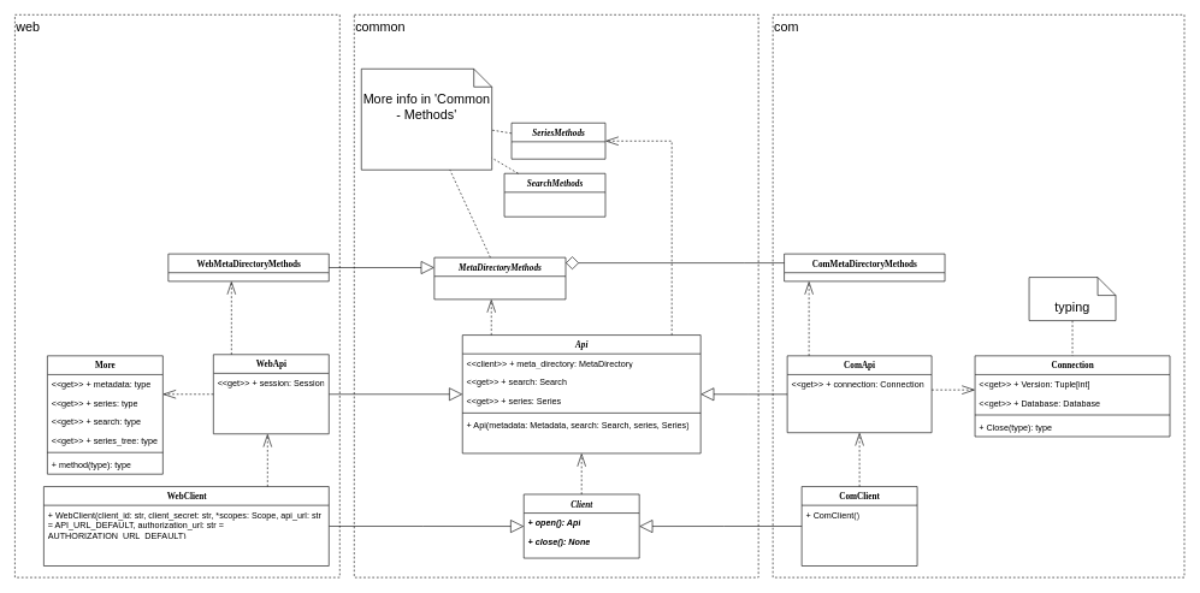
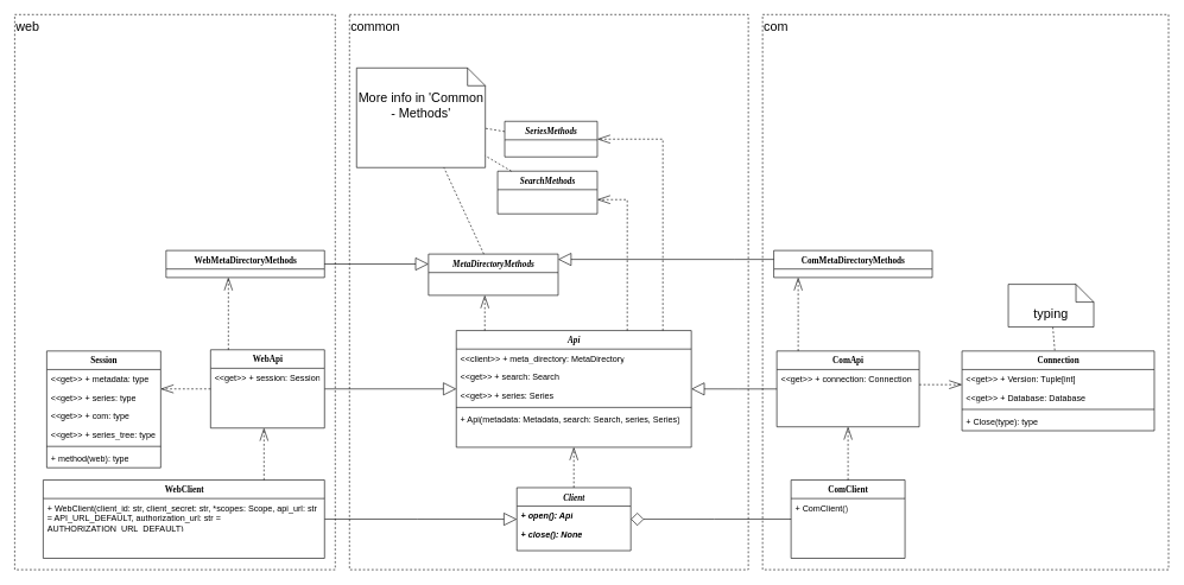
  <mxCell id="0" />
  <mxCell id="1" parent="0" />
  <mxCell id="2" value="com" style="rounded=0;whiteSpace=wrap;html=1;fontSize=18;dashed=1;fillColor=none;align=left;verticalAlign=top;" parent="1" vertex="1"><mxGeometry x="1070" y="20" width="570" height="780" as="geometry" /></mxCell>
  <mxCell id="3" value="web" style="rounded=0;whiteSpace=wrap;html=1;fontSize=18;dashed=1;fillColor=none;align=left;verticalAlign=top;" parent="1" vertex="1"><mxGeometry x="20" y="20" width="450" height="780" as="geometry" /></mxCell>
  <mxCell id="4" style="edgeStyle=orthogonalEdgeStyle;rounded=0;orthogonalLoop=1;jettySize=auto;html=1;fontSize=21;endArrow=block;endFill=0;endSize=16;" parent="1" source="5" target="35" edge="1"><mxGeometry relative="1" as="geometry" /></mxCell>
  <mxCell id="5" value="WebApi" style="swimlane;html=1;fontStyle=1;align=center;verticalAlign=top;childLayout=stackLayout;horizontal=1;startSize=26;horizontalStack=0;resizeParent=1;resizeLast=0;collapsible=1;marginBottom=0;swimlaneFillColor=#ffffff;rounded=0;shadow=0;comic=0;labelBackgroundColor=none;strokeWidth=1;fillColor=none;fontFamily=Verdana;fontSize=12" parent="1" vertex="1"><mxGeometry x="295" y="491" width="160" height="110" as="geometry" /></mxCell>
  <mxCell id="6" value="&amp;lt;&amp;lt;get&amp;gt;&amp;gt;&amp;nbsp;+ session: Session" style="text;html=1;strokeColor=none;fillColor=none;align=left;verticalAlign=top;spacingLeft=4;spacingRight=4;whiteSpace=wrap;overflow=hidden;rotatable=0;points=[[0,0.5],[1,0.5]];portConstraint=eastwest;" parent="5" vertex="1"><mxGeometry y="26" width="160" height="26" as="geometry" /></mxCell>
  <mxCell id="7" style="edgeStyle=orthogonalEdgeStyle;rounded=0;orthogonalLoop=1;jettySize=auto;html=1;fontSize=21;endArrow=block;endFill=0;endSize=16;" parent="1" source="8" target="42" edge="1"><mxGeometry relative="1" as="geometry" /></mxCell>
  <mxCell id="8" value="WebClient" style="swimlane;html=1;fontStyle=1;align=center;verticalAlign=top;childLayout=stackLayout;horizontal=1;startSize=26;horizontalStack=0;resizeParent=1;resizeLast=0;collapsible=1;marginBottom=0;swimlaneFillColor=#ffffff;rounded=0;shadow=0;comic=0;labelBackgroundColor=none;strokeWidth=1;fillColor=none;fontFamily=Verdana;fontSize=12" parent="1" vertex="1"><mxGeometry x="60" y="674" width="395" height="110" as="geometry" /></mxCell>
  <mxCell id="9" value="+ WebClient(client_id: str, client_secret: str, *scopes: Scope, api_url: str = API_URL_DEFAULT, authorization_url: str = AUTHORIZATION_URL_DEFAULT)" style="text;html=1;strokeColor=none;fillColor=none;align=left;verticalAlign=top;spacingLeft=4;spacingRight=4;whiteSpace=wrap;overflow=hidden;rotatable=0;points=[[0,0.5],[1,0.5]];portConstraint=eastwest;" parent="8" vertex="1"><mxGeometry y="26" width="395" height="44" as="geometry" /></mxCell>
  <mxCell id="10" value="ComApi" style="swimlane;html=1;fontStyle=1;align=center;verticalAlign=top;childLayout=stackLayout;horizontal=1;startSize=26;horizontalStack=0;resizeParent=1;resizeLast=0;collapsible=1;marginBottom=0;swimlaneFillColor=#ffffff;rounded=0;shadow=0;comic=0;labelBackgroundColor=none;strokeWidth=1;fillColor=none;fontFamily=Verdana;fontSize=12" parent="1" vertex="1"><mxGeometry x="1090" y="492.75" width="200" height="106.5" as="geometry" /></mxCell>
  <mxCell id="11" value="&amp;lt;&amp;lt;get&amp;gt;&amp;gt;&amp;nbsp;+ connection: Connection" style="text;html=1;strokeColor=none;fillColor=none;align=left;verticalAlign=top;spacingLeft=4;spacingRight=4;whiteSpace=wrap;overflow=hidden;rotatable=0;points=[[0,0.5],[1,0.5]];portConstraint=eastwest;" parent="10" vertex="1"><mxGeometry y="26" width="200" height="26" as="geometry" /></mxCell>
  <mxCell id="12" value="ComClient" style="swimlane;html=1;fontStyle=1;align=center;verticalAlign=top;childLayout=stackLayout;horizontal=1;startSize=26;horizontalStack=0;resizeParent=1;resizeLast=0;collapsible=1;marginBottom=0;swimlaneFillColor=#ffffff;rounded=0;shadow=0;comic=0;labelBackgroundColor=none;strokeWidth=1;fillColor=none;fontFamily=Verdana;fontSize=12" parent="1" vertex="1"><mxGeometry x="1110" y="674" width="160" height="110" as="geometry" /></mxCell>
  <mxCell id="13" value="+ ComClient()" style="text;html=1;strokeColor=none;fillColor=none;align=left;verticalAlign=top;spacingLeft=4;spacingRight=4;whiteSpace=wrap;overflow=hidden;rotatable=0;points=[[0,0.5],[1,0.5]];portConstraint=eastwest;" parent="12" vertex="1"><mxGeometry y="26" width="160" height="26" as="geometry" /></mxCell>
- <mxCell id="14" style="edgeStyle=orthogonalEdgeStyle;rounded=0;orthogonalLoop=1;jettySize=auto;html=1;fontSize=21;endArrow=block;endFill=0;endSize=16;" parent="1" source="12" target="42" edge="1"><mxGeometry relative="1" as="geometry"><mxPoint x="720" y="828" as="sourcePoint" /><mxPoint x="970" y="813" as="targetPoint" /></mxGeometry></mxCell>
+ <mxCell id="14" style="edgeStyle=orthogonalEdgeStyle;rounded=0;orthogonalLoop=1;jettySize=auto;html=1;fontSize=21;endArrow=diamond;endFill=0;endSize=16;" parent="1" source="12" target="42" edge="1"><mxGeometry relative="1" as="geometry"><mxPoint x="720" y="828" as="sourcePoint" /><mxPoint x="970" y="813" as="targetPoint" /></mxGeometry></mxCell>
  <mxCell id="15" style="edgeStyle=orthogonalEdgeStyle;rounded=0;orthogonalLoop=1;jettySize=auto;html=1;fontSize=21;endArrow=block;endFill=0;endSize=16;" parent="1" source="10" target="35" edge="1"><mxGeometry relative="1" as="geometry"><mxPoint x="970" y="562" as="sourcePoint" /><mxPoint x="800" y="562" as="targetPoint" /></mxGeometry></mxCell>
- <mxCell id="16" value="More" style="swimlane;html=1;fontStyle=1;align=center;verticalAlign=top;childLayout=stackLayout;horizontal=1;startSize=26;horizontalStack=0;resizeParent=1;resizeLast=0;collapsible=1;marginBottom=0;swimlaneFillColor=#ffffff;rounded=0;shadow=0;comic=0;labelBackgroundColor=none;strokeWidth=1;fillColor=none;fontFamily=Verdana;fontSize=12" parent="1" vertex="1"><mxGeometry x="65" y="492.75" width="160" height="164" as="geometry" /></mxCell>
+ <mxCell id="16" value="Session" style="swimlane;html=1;fontStyle=1;align=center;verticalAlign=top;childLayout=stackLayout;horizontal=1;startSize=26;horizontalStack=0;resizeParent=1;resizeLast=0;collapsible=1;marginBottom=0;swimlaneFillColor=#ffffff;rounded=0;shadow=0;comic=0;labelBackgroundColor=none;strokeWidth=1;fillColor=none;fontFamily=Verdana;fontSize=12" parent="1" vertex="1"><mxGeometry x="65" y="492.75" width="160" height="164" as="geometry" /></mxCell>
  <mxCell id="17" value="&amp;lt;&amp;lt;get&amp;gt;&amp;gt;&amp;nbsp;+ metadata: type" style="text;html=1;strokeColor=none;fillColor=none;align=left;verticalAlign=top;spacingLeft=4;spacingRight=4;whiteSpace=wrap;overflow=hidden;rotatable=0;points=[[0,0.5],[1,0.5]];portConstraint=eastwest;" parent="16" vertex="1"><mxGeometry y="26" width="160" height="26" as="geometry" /></mxCell>
  <mxCell id="18" value="&amp;lt;&amp;lt;get&amp;gt;&amp;gt;&amp;nbsp;+ series: type" style="text;html=1;strokeColor=none;fillColor=none;align=left;verticalAlign=top;spacingLeft=4;spacingRight=4;whiteSpace=wrap;overflow=hidden;rotatable=0;points=[[0,0.5],[1,0.5]];portConstraint=eastwest;" parent="16" vertex="1"><mxGeometry y="52" width="160" height="26" as="geometry" /></mxCell>
- <mxCell id="19" value="&amp;lt;&amp;lt;get&amp;gt;&amp;gt;&amp;nbsp;+ search: type" style="text;html=1;strokeColor=none;fillColor=none;align=left;verticalAlign=top;spacingLeft=4;spacingRight=4;whiteSpace=wrap;overflow=hidden;rotatable=0;points=[[0,0.5],[1,0.5]];portConstraint=eastwest;" parent="16" vertex="1"><mxGeometry y="78" width="160" height="26" as="geometry" /></mxCell>
+ <mxCell id="19" value="&amp;lt;&amp;lt;get&amp;gt;&amp;gt;&amp;nbsp;+ com: type" style="text;html=1;strokeColor=none;fillColor=none;align=left;verticalAlign=top;spacingLeft=4;spacingRight=4;whiteSpace=wrap;overflow=hidden;rotatable=0;points=[[0,0.5],[1,0.5]];portConstraint=eastwest;" parent="16" vertex="1"><mxGeometry y="78" width="160" height="26" as="geometry" /></mxCell>
  <mxCell id="20" value="&amp;lt;&amp;lt;get&amp;gt;&amp;gt;&amp;nbsp;+ series_tree: type" style="text;html=1;strokeColor=none;fillColor=none;align=left;verticalAlign=top;spacingLeft=4;spacingRight=4;whiteSpace=wrap;overflow=hidden;rotatable=0;points=[[0,0.5],[1,0.5]];portConstraint=eastwest;" parent="16" vertex="1"><mxGeometry y="104" width="160" height="26" as="geometry" /></mxCell>
  <mxCell id="21" value="" style="line;html=1;strokeWidth=1;fillColor=none;align=left;verticalAlign=middle;spacingTop=-1;spacingLeft=3;spacingRight=3;rotatable=0;labelPosition=right;points=[];portConstraint=eastwest;" parent="16" vertex="1"><mxGeometry y="130" width="160" height="8" as="geometry" /></mxCell>
- <mxCell id="22" value="+ method(type): type" style="text;html=1;strokeColor=none;fillColor=none;align=left;verticalAlign=top;spacingLeft=4;spacingRight=4;whiteSpace=wrap;overflow=hidden;rotatable=0;points=[[0,0.5],[1,0.5]];portConstraint=eastwest;" parent="16" vertex="1"><mxGeometry y="138" width="160" height="26" as="geometry" /></mxCell>
+ <mxCell id="22" value="+ method(web): type" style="text;html=1;strokeColor=none;fillColor=none;align=left;verticalAlign=top;spacingLeft=4;spacingRight=4;whiteSpace=wrap;overflow=hidden;rotatable=0;points=[[0,0.5],[1,0.5]];portConstraint=eastwest;" parent="16" vertex="1"><mxGeometry y="138" width="160" height="26" as="geometry" /></mxCell>
  <mxCell id="23" style="edgeStyle=orthogonalEdgeStyle;rounded=0;orthogonalLoop=1;jettySize=auto;html=1;fontSize=31;endArrow=openThin;endFill=0;endSize=16;dashed=1;" parent="1" source="5" target="16" edge="1"><mxGeometry relative="1" as="geometry"><mxPoint x="245" y="510" as="sourcePoint" /><mxPoint x="245" y="453.25" as="targetPoint" /><Array as="points"><mxPoint x="260" y="546" /><mxPoint x="260" y="546" /></Array></mxGeometry></mxCell>
  <mxCell id="24" value="Connection" style="swimlane;html=1;fontStyle=1;align=center;verticalAlign=top;childLayout=stackLayout;horizontal=1;startSize=26;horizontalStack=0;resizeParent=1;resizeLast=0;collapsible=1;marginBottom=0;swimlaneFillColor=#ffffff;rounded=0;shadow=0;comic=0;labelBackgroundColor=none;strokeWidth=1;fillColor=none;fontFamily=Verdana;fontSize=12" parent="1" vertex="1"><mxGeometry x="1350" y="492.75" width="270" height="112" as="geometry" /></mxCell>
  <mxCell id="25" value="&amp;lt;&amp;lt;get&amp;gt;&amp;gt;&amp;nbsp;+ Version: Tuple[int]" style="text;html=1;strokeColor=none;fillColor=none;align=left;verticalAlign=top;spacingLeft=4;spacingRight=4;whiteSpace=wrap;overflow=hidden;rotatable=0;points=[[0,0.5],[1,0.5]];portConstraint=eastwest;" parent="24" vertex="1"><mxGeometry y="26" width="270" height="26" as="geometry" /></mxCell>
  <mxCell id="26" value="&amp;lt;&amp;lt;get&amp;gt;&amp;gt;&amp;nbsp;+ Database: Database" style="text;html=1;strokeColor=none;fillColor=none;align=left;verticalAlign=top;spacingLeft=4;spacingRight=4;whiteSpace=wrap;overflow=hidden;rotatable=0;points=[[0,0.5],[1,0.5]];portConstraint=eastwest;" parent="24" vertex="1"><mxGeometry y="52" width="270" height="26" as="geometry" /></mxCell>
  <mxCell id="27" value="" style="line;html=1;strokeWidth=1;fillColor=none;align=left;verticalAlign=middle;spacingTop=-1;spacingLeft=3;spacingRight=3;rotatable=0;labelPosition=right;points=[];portConstraint=eastwest;" parent="24" vertex="1"><mxGeometry y="78" width="270" height="8" as="geometry" /></mxCell>
  <mxCell id="28" value="+ Close(type): type" style="text;html=1;strokeColor=none;fillColor=none;align=left;verticalAlign=top;spacingLeft=4;spacingRight=4;whiteSpace=wrap;overflow=hidden;rotatable=0;points=[[0,0.5],[1,0.5]];portConstraint=eastwest;" parent="24" vertex="1"><mxGeometry y="86" width="270" height="26" as="geometry" /></mxCell>
  <mxCell id="29" style="edgeStyle=orthogonalEdgeStyle;rounded=0;orthogonalLoop=1;jettySize=auto;html=1;fontSize=31;endArrow=openThin;endFill=0;endSize=16;dashed=1;" parent="1" source="10" target="24" edge="1"><mxGeometry relative="1" as="geometry"><mxPoint x="1410" y="280" as="sourcePoint" /><mxPoint x="1369.97" y="261.72" as="targetPoint" /><Array as="points"><mxPoint x="1340" y="540" /><mxPoint x="1340" y="540" /></Array></mxGeometry></mxCell>
  <mxCell id="30" style="edgeStyle=orthogonalEdgeStyle;rounded=0;orthogonalLoop=1;jettySize=auto;html=1;fontSize=31;endArrow=openThin;endFill=0;endSize=16;dashed=1;" parent="1" source="8" target="5" edge="1"><mxGeometry relative="1" as="geometry"><mxPoint x="164.97" y="678.75" as="sourcePoint" /><mxPoint x="234.97" y="678.75" as="targetPoint" /><Array as="points"><mxPoint x="370" y="630" /><mxPoint x="370" y="630" /></Array></mxGeometry></mxCell>
  <mxCell id="31" style="edgeStyle=orthogonalEdgeStyle;rounded=0;orthogonalLoop=1;jettySize=auto;html=1;fontSize=31;endArrow=openThin;endFill=0;endSize=16;dashed=1;" parent="1" source="12" target="10" edge="1"><mxGeometry relative="1" as="geometry"><mxPoint x="1350" y="543" as="sourcePoint" /><mxPoint x="1350" y="470" as="targetPoint" /><Array as="points" /></mxGeometry></mxCell>
  <mxCell id="32" value="common" style="rounded=0;whiteSpace=wrap;html=1;fontSize=18;dashed=1;fillColor=none;align=left;verticalAlign=top;" parent="1" vertex="1"><mxGeometry x="490" y="20" width="560" height="780" as="geometry" /></mxCell>
  <mxCell id="33" style="rounded=0;orthogonalLoop=1;jettySize=auto;html=1;dashed=1;fontSize=31;endArrow=none;endFill=0;endSize=16;" parent="1" source="34" target="24" edge="1"><mxGeometry relative="1" as="geometry"><mxPoint x="1445.398" y="150" as="sourcePoint" /></mxGeometry></mxCell>
- <mxCell id="34" value="typing" style="shape=note2;boundedLbl=1;whiteSpace=wrap;html=1;size=25;verticalAlign=top;align=center;fontSize=18;" parent="1" vertex="1"><mxGeometry x="1425" y="384" width="120" height="60" as="geometry" /></mxCell>
+ <mxCell id="34" value="typing" style="shape=note2;boundedLbl=1;whiteSpace=wrap;html=1;size=25;verticalAlign=top;align=center;fontSize=18;" parent="1" vertex="1"><mxGeometry x="1415" y="399" width="120" height="60" as="geometry" /></mxCell>
  <mxCell id="35" value="&lt;i&gt;Api&lt;/i&gt;" style="swimlane;html=1;fontStyle=1;align=center;verticalAlign=top;childLayout=stackLayout;horizontal=1;startSize=26;horizontalStack=0;resizeParent=1;resizeLast=0;collapsible=1;marginBottom=0;swimlaneFillColor=#ffffff;rounded=0;shadow=0;comic=0;labelBackgroundColor=none;strokeWidth=1;fillColor=none;fontFamily=Verdana;fontSize=12" parent="1" vertex="1"><mxGeometry x="640" y="464" width="330" height="164" as="geometry" /></mxCell>
  <mxCell id="36" value="&amp;lt;&amp;lt;client&amp;gt;&amp;gt; + meta_directory: MetaDirectory" style="text;html=1;strokeColor=none;fillColor=none;align=left;verticalAlign=top;spacingLeft=4;spacingRight=4;whiteSpace=wrap;overflow=hidden;rotatable=0;points=[[0,0.5],[1,0.5]];portConstraint=eastwest;" parent="35" vertex="1"><mxGeometry y="26" width="330" height="26" as="geometry" /></mxCell>
  <mxCell id="37" value="&amp;lt;&amp;lt;get&amp;gt;&amp;gt;&amp;nbsp;+ search: Search" style="text;html=1;strokeColor=none;fillColor=none;align=left;verticalAlign=top;spacingLeft=4;spacingRight=4;whiteSpace=wrap;overflow=hidden;rotatable=0;points=[[0,0.5],[1,0.5]];portConstraint=eastwest;" parent="35" vertex="1"><mxGeometry y="52" width="330" height="26" as="geometry" /></mxCell>
  <mxCell id="38" value="&amp;lt;&amp;lt;get&amp;gt;&amp;gt;&amp;nbsp;+ series: Series" style="text;html=1;strokeColor=none;fillColor=none;align=left;verticalAlign=top;spacingLeft=4;spacingRight=4;whiteSpace=wrap;overflow=hidden;rotatable=0;points=[[0,0.5],[1,0.5]];portConstraint=eastwest;" parent="35" vertex="1"><mxGeometry y="78" width="330" height="26" as="geometry" /></mxCell>
  <mxCell id="39" value="" style="line;html=1;strokeWidth=1;fillColor=none;align=left;verticalAlign=middle;spacingTop=-1;spacingLeft=3;spacingRight=3;rotatable=0;labelPosition=right;points=[];portConstraint=eastwest;" parent="35" vertex="1"><mxGeometry y="104" width="330" height="8" as="geometry" /></mxCell>
  <mxCell id="40" value="+ Api(metadata: Metadata, search: Search, series, Series)" style="text;html=1;strokeColor=none;fillColor=none;align=left;verticalAlign=top;spacingLeft=4;spacingRight=4;whiteSpace=wrap;overflow=hidden;rotatable=0;points=[[0,0.5],[1,0.5]];portConstraint=eastwest;" parent="35" vertex="1"><mxGeometry y="112" width="330" height="26" as="geometry" /></mxCell>
  <mxCell id="41" style="edgeStyle=orthogonalEdgeStyle;rounded=0;orthogonalLoop=1;jettySize=auto;html=1;fontSize=31;endArrow=openThin;endFill=0;endSize=16;dashed=1;" parent="1" source="42" target="35" edge="1"><mxGeometry relative="1" as="geometry" /></mxCell>
  <mxCell id="42" value="&lt;i&gt;Client&lt;/i&gt;" style="swimlane;html=1;fontStyle=1;align=center;verticalAlign=top;childLayout=stackLayout;horizontal=1;startSize=26;horizontalStack=0;resizeParent=1;resizeLast=0;collapsible=1;marginBottom=0;swimlaneFillColor=#ffffff;rounded=0;shadow=0;comic=0;labelBackgroundColor=none;strokeWidth=1;fillColor=none;fontFamily=Verdana;fontSize=12" parent="1" vertex="1"><mxGeometry x="725" y="684.75" width="160" height="88.5" as="geometry" /></mxCell>
  <mxCell id="43" value="&lt;i&gt;&lt;b&gt;+ open(): Api&lt;/b&gt;&lt;/i&gt;" style="text;html=1;strokeColor=none;fillColor=none;align=left;verticalAlign=top;spacingLeft=4;spacingRight=4;whiteSpace=wrap;overflow=hidden;rotatable=0;points=[[0,0.5],[1,0.5]];portConstraint=eastwest;" parent="42" vertex="1"><mxGeometry y="26" width="160" height="26" as="geometry" /></mxCell>
  <mxCell id="44" value="&lt;i&gt;&lt;b&gt;+ close(): None&lt;/b&gt;&lt;/i&gt;" style="text;html=1;strokeColor=none;fillColor=none;align=left;verticalAlign=top;spacingLeft=4;spacingRight=4;whiteSpace=wrap;overflow=hidden;rotatable=0;points=[[0,0.5],[1,0.5]];portConstraint=eastwest;" parent="42" vertex="1"><mxGeometry y="52" width="160" height="26" as="geometry" /></mxCell>
  <mxCell id="45" value="&lt;i&gt;MetaDirectoryMethods&lt;/i&gt;" style="swimlane;html=1;fontStyle=1;align=center;verticalAlign=top;childLayout=stackLayout;horizontal=1;startSize=26;horizontalStack=0;resizeParent=1;resizeLast=0;collapsible=1;marginBottom=0;swimlaneFillColor=#ffffff;rounded=0;shadow=0;comic=0;labelBackgroundColor=none;strokeWidth=1;fillColor=none;fontFamily=Verdana;fontSize=12" parent="1" vertex="1"><mxGeometry x="601" y="356.5" width="182" height="58" as="geometry"><mxRectangle x="490" y="350" width="190" height="26" as="alternateBounds" /></mxGeometry></mxCell>
  <mxCell id="46" value="&lt;i&gt;Search&lt;/i&gt;&lt;i&gt;Methods&lt;/i&gt;" style="swimlane;html=1;fontStyle=1;align=center;verticalAlign=top;childLayout=stackLayout;horizontal=1;startSize=26;horizontalStack=0;resizeParent=1;resizeLast=0;collapsible=1;marginBottom=0;swimlaneFillColor=#ffffff;rounded=0;shadow=0;comic=0;labelBackgroundColor=none;strokeWidth=1;fillColor=none;fontFamily=Verdana;fontSize=12" parent="1" vertex="1"><mxGeometry x="698" y="240" width="140" height="60" as="geometry"><mxRectangle x="555" y="240" width="140" height="26" as="alternateBounds" /></mxGeometry></mxCell>
  <mxCell id="47" value="&lt;i&gt;Series&lt;/i&gt;&lt;i&gt;Methods&lt;/i&gt;" style="swimlane;html=1;fontStyle=1;align=center;verticalAlign=top;childLayout=stackLayout;horizontal=1;startSize=26;horizontalStack=0;resizeParent=1;resizeLast=0;collapsible=1;marginBottom=0;swimlaneFillColor=#ffffff;rounded=0;shadow=0;comic=0;labelBackgroundColor=none;strokeWidth=1;fillColor=none;fontFamily=Verdana;fontSize=12" parent="1" vertex="1"><mxGeometry x="708" y="170" width="130" height="50" as="geometry"><mxRectangle x="565" y="150" width="130" height="26" as="alternateBounds" /></mxGeometry></mxCell>
  <mxCell id="48" style="edgeStyle=orthogonalEdgeStyle;rounded=0;orthogonalLoop=1;jettySize=auto;html=1;fontSize=31;endArrow=openThin;endFill=0;endSize=16;dashed=1;" parent="1" source="35" target="45" edge="1"><mxGeometry relative="1" as="geometry"><mxPoint x="800" y="232.72" as="sourcePoint" /><mxPoint x="720" y="232.72" as="targetPoint" /><Array as="points"><mxPoint x="680" y="440" /><mxPoint x="680" y="440" /></Array></mxGeometry></mxCell>
+ <mxCell id="49" style="edgeStyle=orthogonalEdgeStyle;rounded=0;orthogonalLoop=1;jettySize=auto;html=1;fontSize=31;endArrow=openThin;endFill=0;endSize=16;dashed=1;" parent="1" source="35" target="46" edge="1"><mxGeometry relative="1" as="geometry"><mxPoint x="950" y="280" as="sourcePoint" /><mxPoint x="870" y="262.72" as="targetPoint" /><Array as="points"><mxPoint x="880" y="280" /></Array></mxGeometry></mxCell>
  <mxCell id="50" style="edgeStyle=orthogonalEdgeStyle;rounded=0;orthogonalLoop=1;jettySize=auto;html=1;fontSize=31;endArrow=openThin;endFill=0;endSize=16;dashed=1;" parent="1" source="35" target="47" edge="1"><mxGeometry relative="1" as="geometry"><mxPoint x="1120" y="270" as="sourcePoint" /><mxPoint x="980" y="222.72" as="targetPoint" /><Array as="points"><mxPoint x="930" y="210" /><mxPoint x="930" y="210" /></Array></mxGeometry></mxCell>
  <mxCell id="51" value="WebMetaDirectoryMethods" style="swimlane;html=1;fontStyle=1;align=center;verticalAlign=top;childLayout=stackLayout;horizontal=1;startSize=26;horizontalStack=0;resizeParent=1;resizeLast=0;collapsible=1;marginBottom=0;swimlaneFillColor=#ffffff;rounded=0;shadow=0;comic=0;labelBackgroundColor=none;strokeWidth=1;fillColor=none;fontFamily=Verdana;fontSize=12" parent="1" vertex="1"><mxGeometry x="232.5" y="351.5" width="222.5" height="38" as="geometry" /></mxCell>
  <mxCell id="52" style="edgeStyle=orthogonalEdgeStyle;rounded=0;orthogonalLoop=1;jettySize=auto;html=1;fontSize=31;endArrow=openThin;endFill=0;endSize=16;dashed=1;" parent="1" source="5" target="51" edge="1"><mxGeometry relative="1" as="geometry"><mxPoint x="292.5" y="464" as="sourcePoint" /><mxPoint x="222.5" y="464" as="targetPoint" /><Array as="points"><mxPoint x="320" y="440" /><mxPoint x="320" y="440" /></Array></mxGeometry></mxCell>
  <mxCell id="53" style="edgeStyle=orthogonalEdgeStyle;rounded=0;orthogonalLoop=1;jettySize=auto;html=1;fontSize=21;endArrow=block;endFill=0;endSize=16;" parent="1" source="51" target="45" edge="1"><mxGeometry relative="1" as="geometry"><mxPoint x="270" y="260" as="sourcePoint" /><mxPoint x="455" y="260" as="targetPoint" /><Array as="points"><mxPoint x="400" y="364" /></Array></mxGeometry></mxCell>
  <mxCell id="54" value="ComMetaDirectoryMethods" style="swimlane;html=1;fontStyle=1;align=center;verticalAlign=top;childLayout=stackLayout;horizontal=1;startSize=26;horizontalStack=0;resizeParent=1;resizeLast=0;collapsible=1;marginBottom=0;swimlaneFillColor=#ffffff;rounded=0;shadow=0;comic=0;labelBackgroundColor=none;strokeWidth=1;fillColor=none;fontFamily=Verdana;fontSize=12" parent="1" vertex="1"><mxGeometry x="1085.75" y="351.5" width="222.5" height="38" as="geometry" /></mxCell>
  <mxCell id="55" style="edgeStyle=orthogonalEdgeStyle;rounded=0;orthogonalLoop=1;jettySize=auto;html=1;fontSize=31;endArrow=openThin;endFill=0;endSize=16;dashed=1;" parent="1" source="10" target="54" edge="1"><mxGeometry relative="1" as="geometry"><mxPoint x="1149.25" y="457.5" as="sourcePoint" /><mxPoint x="1051.75" y="430.5" as="targetPoint" /><Array as="points"><mxPoint x="1120" y="441" /><mxPoint x="1120" y="441" /></Array></mxGeometry></mxCell>
- <mxCell id="56" style="edgeStyle=orthogonalEdgeStyle;rounded=0;orthogonalLoop=1;jettySize=auto;html=1;fontSize=21;endArrow=diamond;endFill=0;endSize=16;" parent="1" source="54" target="45" edge="1"><mxGeometry relative="1" as="geometry"><mxPoint x="1099.25" y="226.5" as="sourcePoint" /><mxPoint x="1229.25" y="150" as="targetPoint" /><Array as="points"><mxPoint x="1030" y="364" /><mxPoint x="1030" y="364" /></Array></mxGeometry></mxCell>
+ <mxCell id="56" style="edgeStyle=orthogonalEdgeStyle;rounded=0;orthogonalLoop=1;jettySize=auto;html=1;fontSize=21;endArrow=block;endFill=0;endSize=16;" parent="1" source="54" target="45" edge="1"><mxGeometry relative="1" as="geometry"><mxPoint x="1099.25" y="226.5" as="sourcePoint" /><mxPoint x="1229.25" y="150" as="targetPoint" /><Array as="points"><mxPoint x="1030" y="364" /><mxPoint x="1030" y="364" /></Array></mxGeometry></mxCell>
  <mxCell id="57" value="More info in 'Common - Methods'" style="shape=note2;boundedLbl=1;whiteSpace=wrap;html=1;size=25;verticalAlign=top;align=center;fontSize=18;" parent="1" vertex="1"><mxGeometry x="500" y="95" width="180.75" height="140" as="geometry" /></mxCell>
  <mxCell id="58" style="rounded=0;orthogonalLoop=1;jettySize=auto;html=1;dashed=1;fontSize=31;endArrow=none;endFill=0;endSize=16;" parent="1" source="45" target="57" edge="1"><mxGeometry relative="1" as="geometry"><mxPoint x="1495" y="454" as="sourcePoint" /><mxPoint x="1495" y="502.75" as="targetPoint" /></mxGeometry></mxCell>
  <mxCell id="59" style="rounded=0;orthogonalLoop=1;jettySize=auto;html=1;dashed=1;fontSize=31;endArrow=none;endFill=0;endSize=16;" parent="1" source="47" target="57" edge="1"><mxGeometry relative="1" as="geometry"><mxPoint x="507.171" y="370" as="sourcePoint" /><mxPoint x="269.998" y="230" as="targetPoint" /></mxGeometry></mxCell>
  <mxCell id="60" style="rounded=0;orthogonalLoop=1;jettySize=auto;html=1;dashed=1;fontSize=31;endArrow=none;endFill=0;endSize=16;" parent="1" source="46" target="57" edge="1"><mxGeometry relative="1" as="geometry"><mxPoint x="593.371" y="360" as="sourcePoint" /><mxPoint x="356.198" y="220" as="targetPoint" /></mxGeometry></mxCell>
